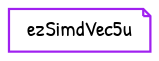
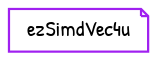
  digraph {
    rankdir=LR
    fontname="Patrick Hand"
-   n1 [color=purple fillcolor=white fontname="Patrick Hand" fontsize=10 height=0.2 label=ezSimdVec5u shape=note style=filled width=0.4]
+   n1 [color=purple fillcolor=white fontname="Patrick Hand" fontsize=10 height=0.2 label=ezSimdVec4u shape=note style=filled width=0.4]
  }
